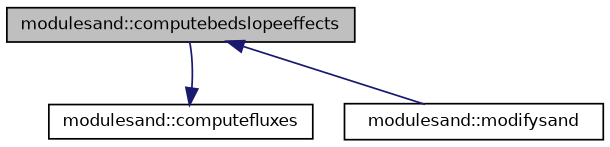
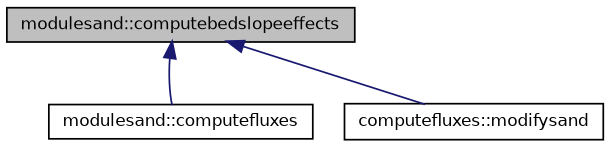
  digraph {
    rankdir=TB
    node [color=black fillcolor=white fontname=Helvetica fontsize=10 shape=record style=filled]
    edge [color=midnightblue dir=back fontname=Helvetica fontsize=10 labelfontname=Helvetica labelfontsize=10 style=solid]
    n1 [fillcolor=grey75 fontcolor=black height=0.2 label="modulesand::computebedslopeeffects" width=0.4]
    n2 [height=0.2 label="modulesand::computefluxes" width=0.4]
-   n3 [height=0.2 label="modulesand::modifysand" width=0.4]
-   n2 -> n1
+   n3 [height=0.2 label="computefluxes::modifysand" width=0.4]
+   n1 -> n2
    n1 -> n3
  }
